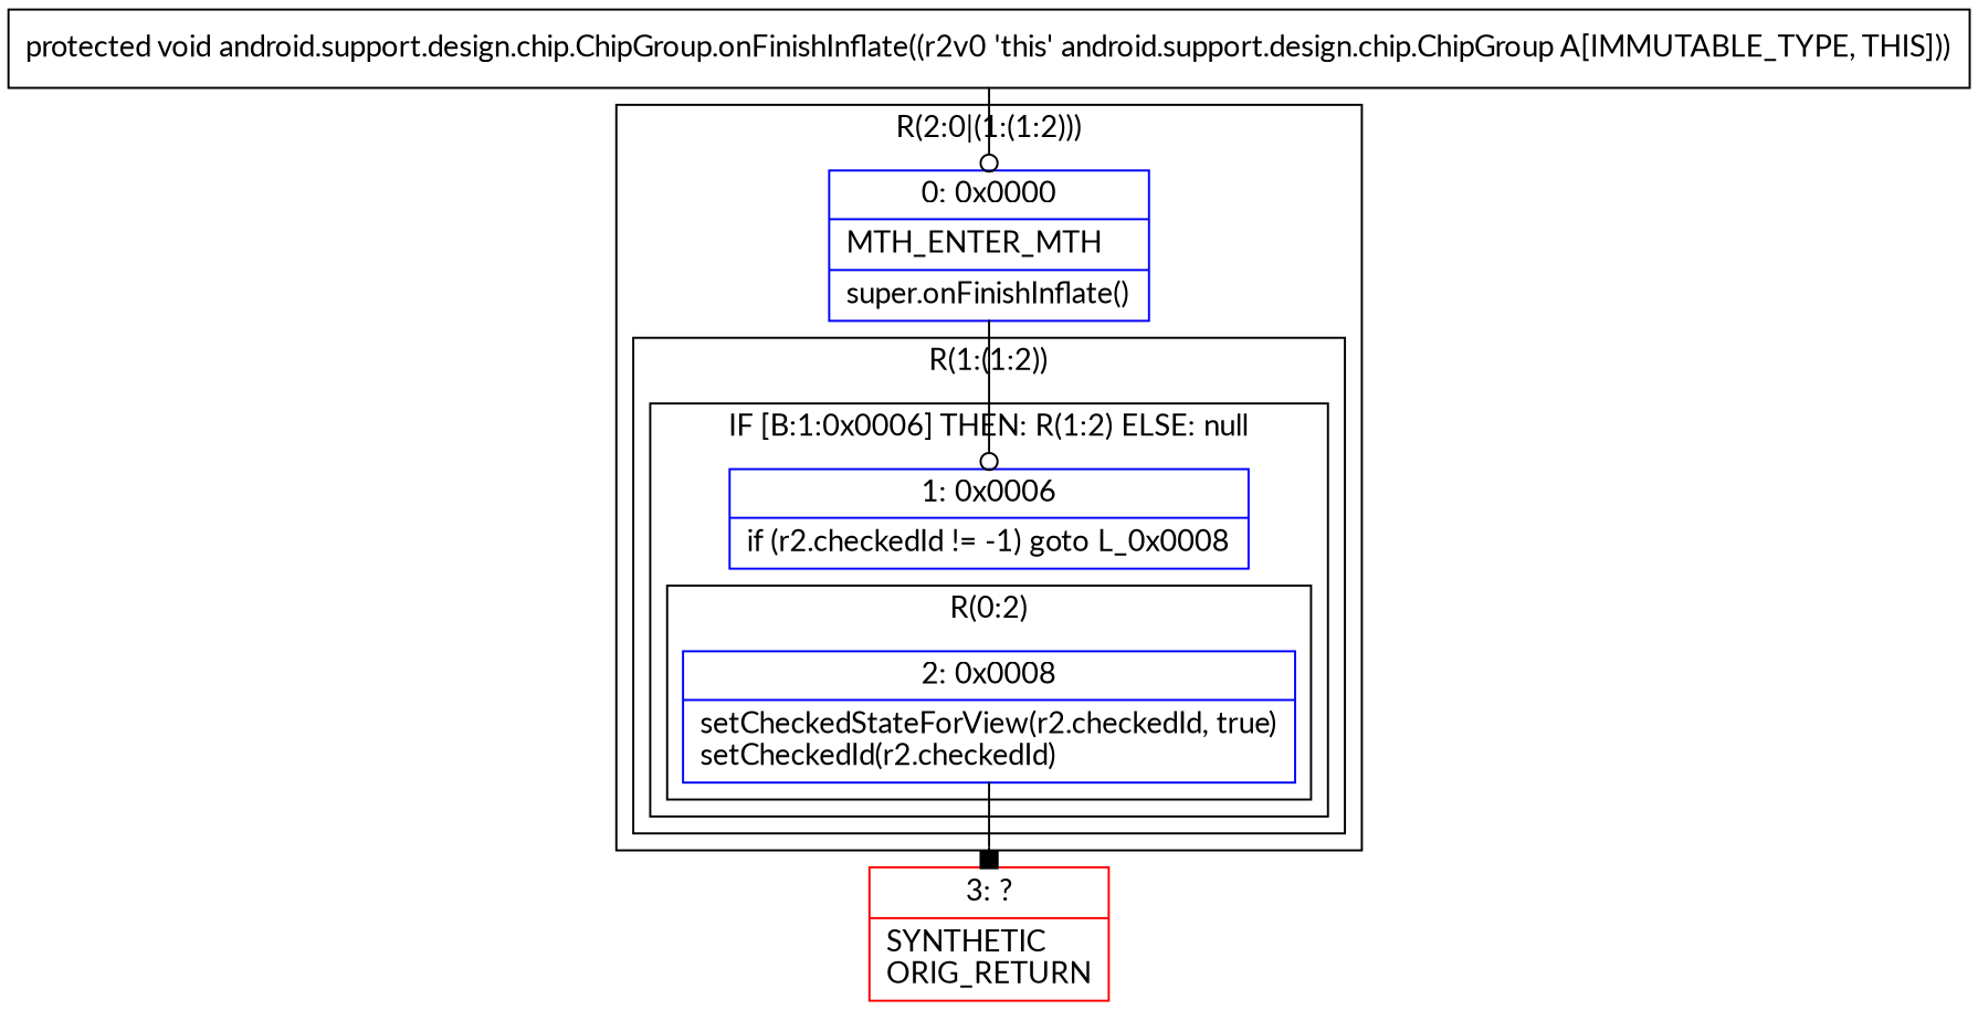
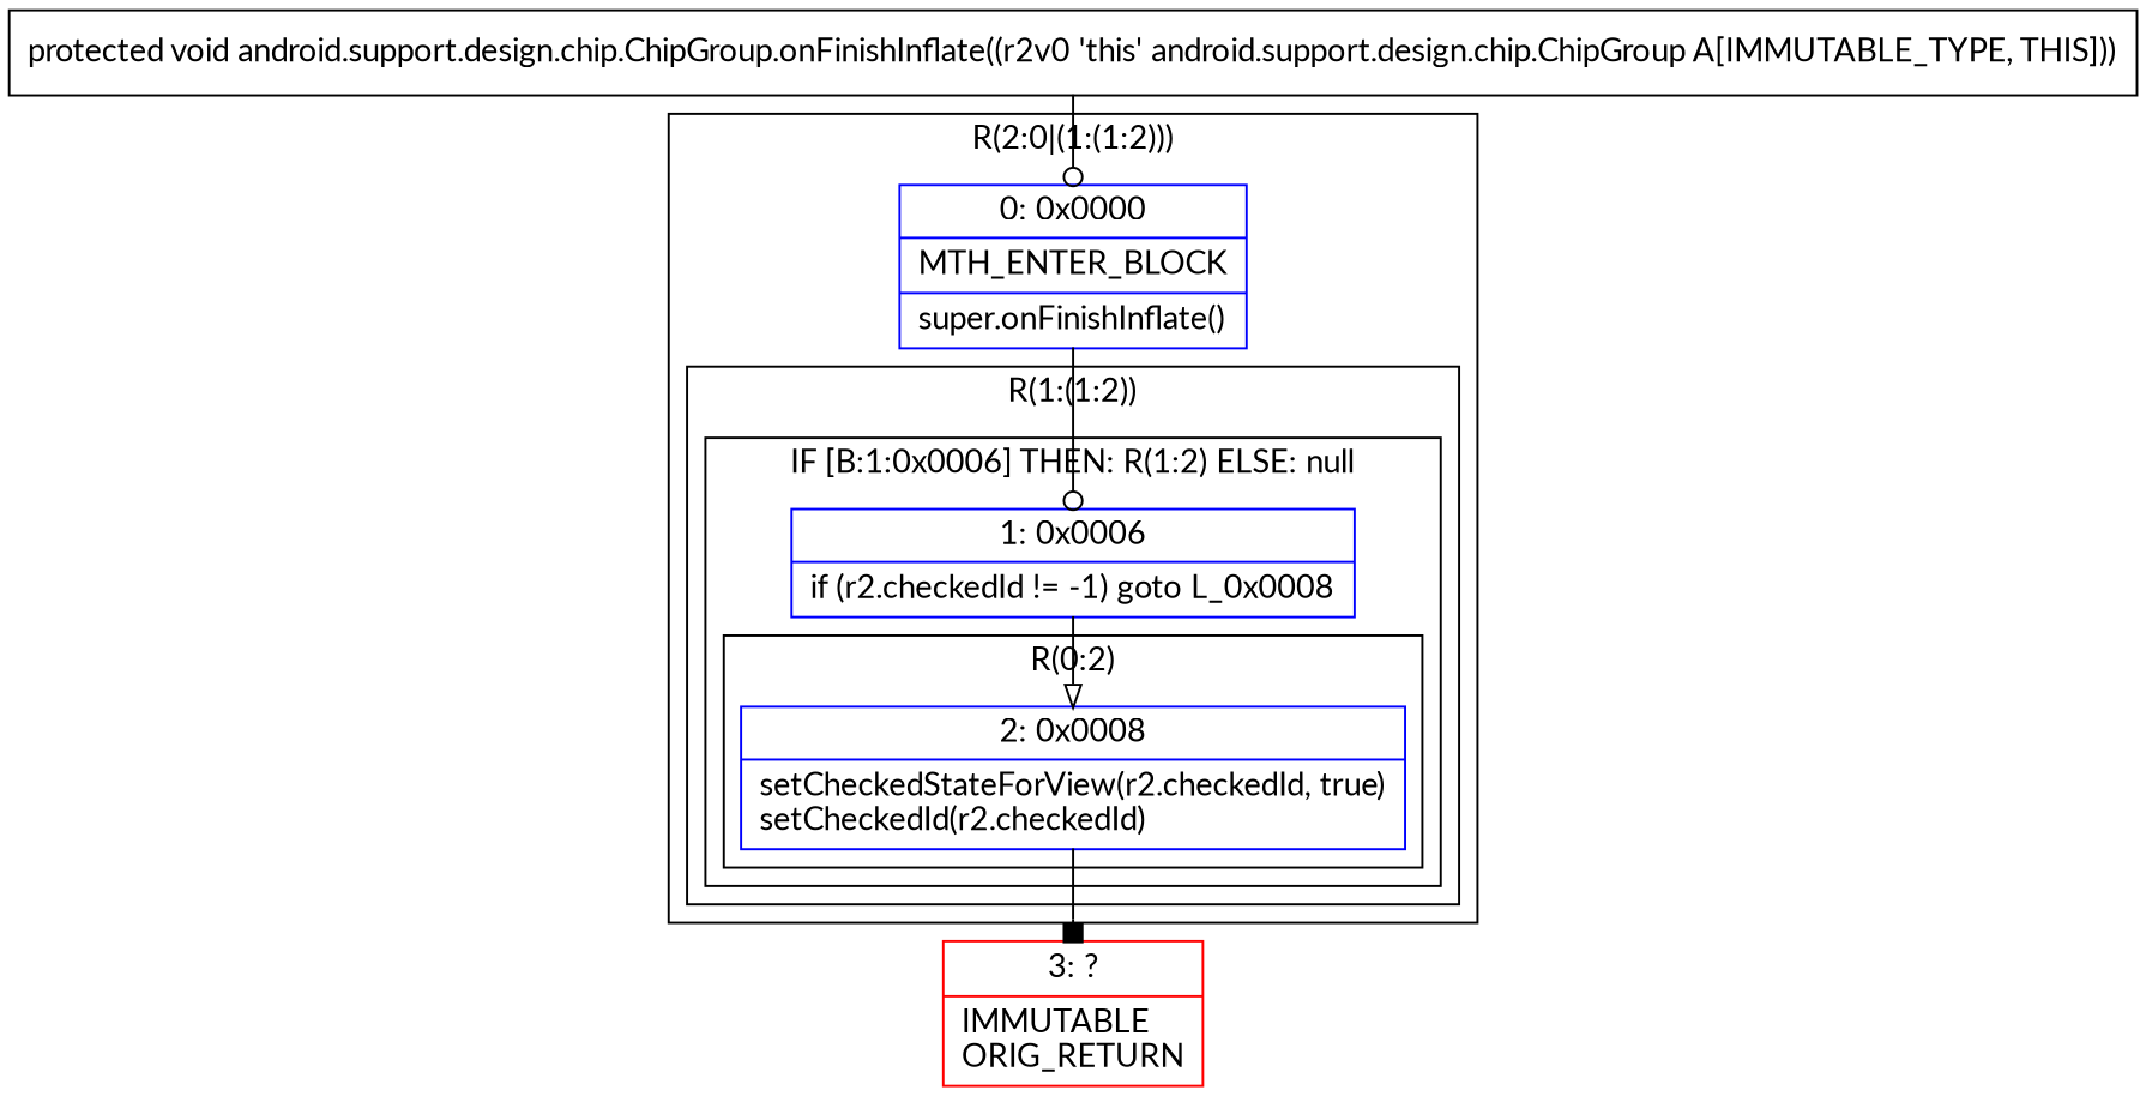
  digraph {
    fontname=Lato
    node [color=blue fontname=Lato shape=record]
    edge [arrowhead=odot fontname=Lato]
    n1 [label="{2\:\ 0x0008|setCheckedStateForView(r2.checkedId, true)\lsetCheckedId(r2.checkedId)\l}"]
    n2 [label="{1\:\ 0x0006|if (r2.checkedId != \-1) goto L_0x0008\l}"]
-   n3 [label="{0\:\ 0x0000|MTH_ENTER_MTH\l|super.onFinishInflate()\l}"]
-   n4 [color=red label="{3\:\ ?|SYNTHETIC\lORIG_RETURN\l}"]
+   n3 [label="{0\:\ 0x0000|MTH_ENTER_BLOCK\l|super.onFinishInflate()\l}"]
+   n4 [color=red label="{3\:\ ?|IMMUTABLE\lORIG_RETURN\l}"]
    n5 [label="{protected void android.support.design.chip.ChipGroup.onFinishInflate((r2v0 'this' android.support.design.chip.ChipGroup A[IMMUTABLE_TYPE, THIS])) }" color=""]
    subgraph cluster_1 {
      label="R(2:0|(1:(1:2)))"
      n3
      subgraph cluster_2 {
        label="R(1:(1:2))"
        subgraph cluster_3 {
          label="IF [B:1:0x0006] THEN: R(1:2) ELSE: null"
          n2
          subgraph cluster_4 {
            label="R(0:2)"
            n1
          }
        }
      }
    }
    n1 -> n4 [arrowhead=box]
+   n2 -> n1 [arrowhead=onormal]
    n3 -> n2
    n5 -> n3
  }
